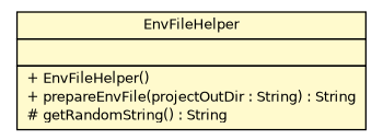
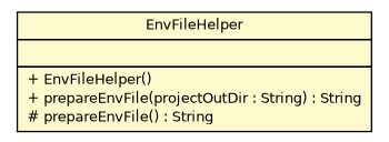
  digraph {
    nodesep=0.25
    ranksep=0.5
-   n1 [fontcolor=black fontname=Helvetica fontsize=10.0 label=<<table title="sorcer.maven.util.EnvFileHelper" border="0" cellborder="1" cellspacing="0" cellpadding="2" port="p" bgcolor="lemonChiffon" href="./EnvFileHelper.html"> 		<tr><td><table border="0" cellspacing="0" cellpadding="1"> <tr><td align="center" balign="center"> EnvFileHelper </td></tr> 		</table></td></tr> 		<tr><td><table border="0" cellspacing="0" cellpadding="1"> <tr><td align="left" balign="left">  </td></tr> 		</table></td></tr> 		<tr><td><table border="0" cellspacing="0" cellpadding="1"> <tr><td align="left" balign="left"> + EnvFileHelper() </td></tr> <tr><td align="left" balign="left"> + prepareEnvFile(projectOutDir : String) : String </td></tr> <tr><td align="left" balign="left"> # getRandomString() : String </td></tr> 		</table></td></tr> 		</table>> shape=plaintext]
+   n1 [fontcolor=black fontname=Helvetica fontsize=10.0 label=<<table title="sorcer.maven.util.EnvFileHelper" border="0" cellborder="1" cellspacing="0" cellpadding="2" port="p" bgcolor="lemonChiffon" href="./EnvFileHelper.html"> 		<tr><td><table border="0" cellspacing="0" cellpadding="1"> <tr><td align="center" balign="center"> EnvFileHelper </td></tr> 		</table></td></tr> 		<tr><td><table border="0" cellspacing="0" cellpadding="1"> <tr><td align="left" balign="left">  </td></tr> 		</table></td></tr> 		<tr><td><table border="0" cellspacing="0" cellpadding="1"> <tr><td align="left" balign="left"> + EnvFileHelper() </td></tr> <tr><td align="left" balign="left"> + prepareEnvFile(projectOutDir : String) : String </td></tr> <tr><td align="left" balign="left"> # prepareEnvFile() : String </td></tr> 		</table></td></tr> 		</table>> shape=plaintext]
  }
